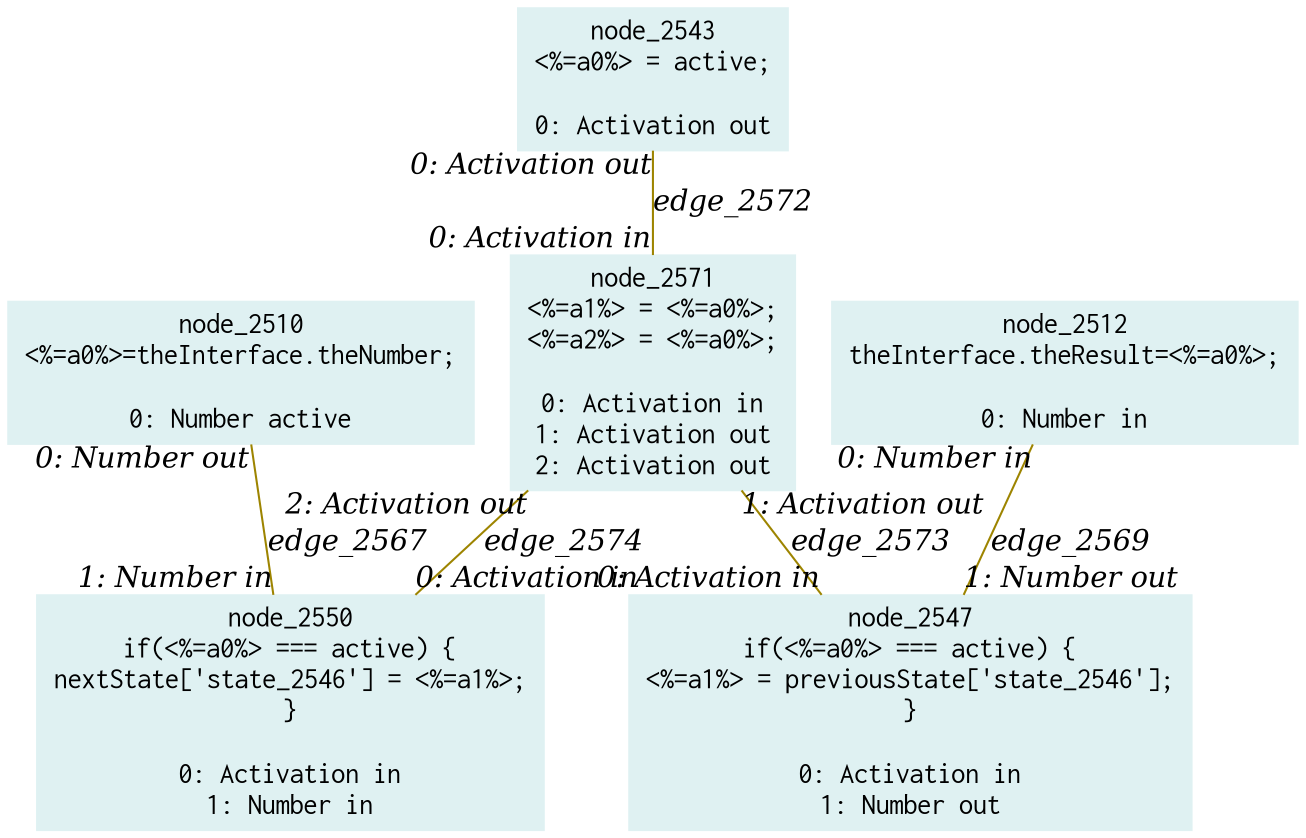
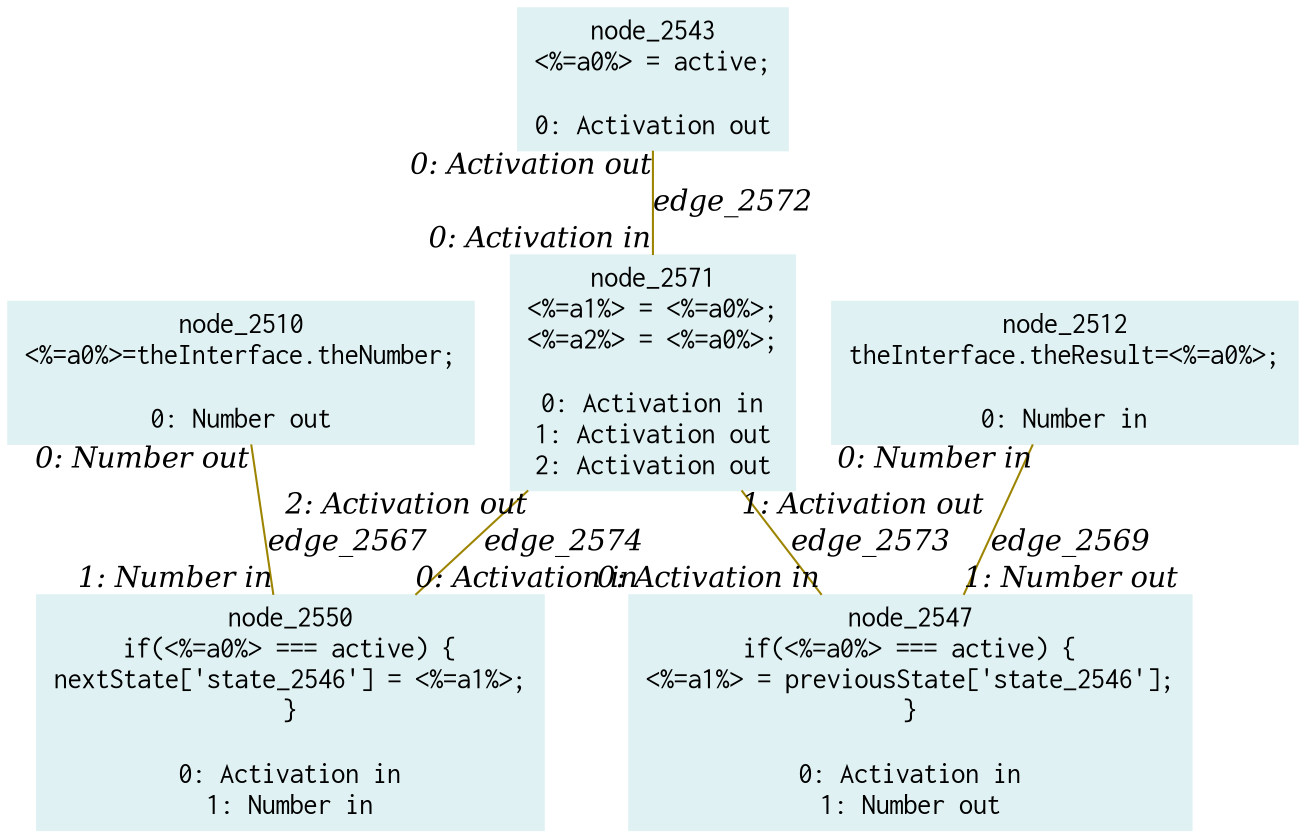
  digraph {
    node [color="#dff1f2" fontname=Courier shape=box style=filled]
    edge [arrowHead=none arrowsize=1 color="#9d8400" dir=none fontname="Times-Italic" headlabel="0: Activation in"]
-   n1 [label="node_2510\n<%=a0%>=theInterface.theNumber;\n\n0: Number active"]
+   n1 [label="node_2510\n<%=a0%>=theInterface.theNumber;\n\n0: Number out"]
    n2 [label="node_2550\nif(<%=a0%> === active) {\nnextState['state_2546'] = <%=a1%>;\n}\n\n0: Activation in\n1: Number in"]
    n3 [label="node_2512\ntheInterface.theResult=<%=a0%>;\n\n0: Number in"]
    n4 [label="node_2547\nif(<%=a0%> === active) {\n<%=a1%> = previousState['state_2546'];\n}\n\n0: Activation in\n1: Number out"]
    n5 [label="node_2543\n<%=a0%> = active;\n\n0: Activation out"]
    n6 [label="node_2571\n<%=a1%> = <%=a0%>;\n<%=a2%> = <%=a0%>;\n\n0: Activation in\n1: Activation out\n2: Activation out"]
    n1 -> n2 [headlabel="1: Number in" label=edge_2567 taillabel="0: Number out"]
    n3 -> n4 [headlabel="1: Number out" label=edge_2569 taillabel="0: Number in"]
    n5 -> n6 [label=edge_2572 taillabel="0: Activation out"]
    n6 -> n2 [label=edge_2574 taillabel="2: Activation out"]
    n6 -> n4 [label=edge_2573 taillabel="1: Activation out"]
  }
